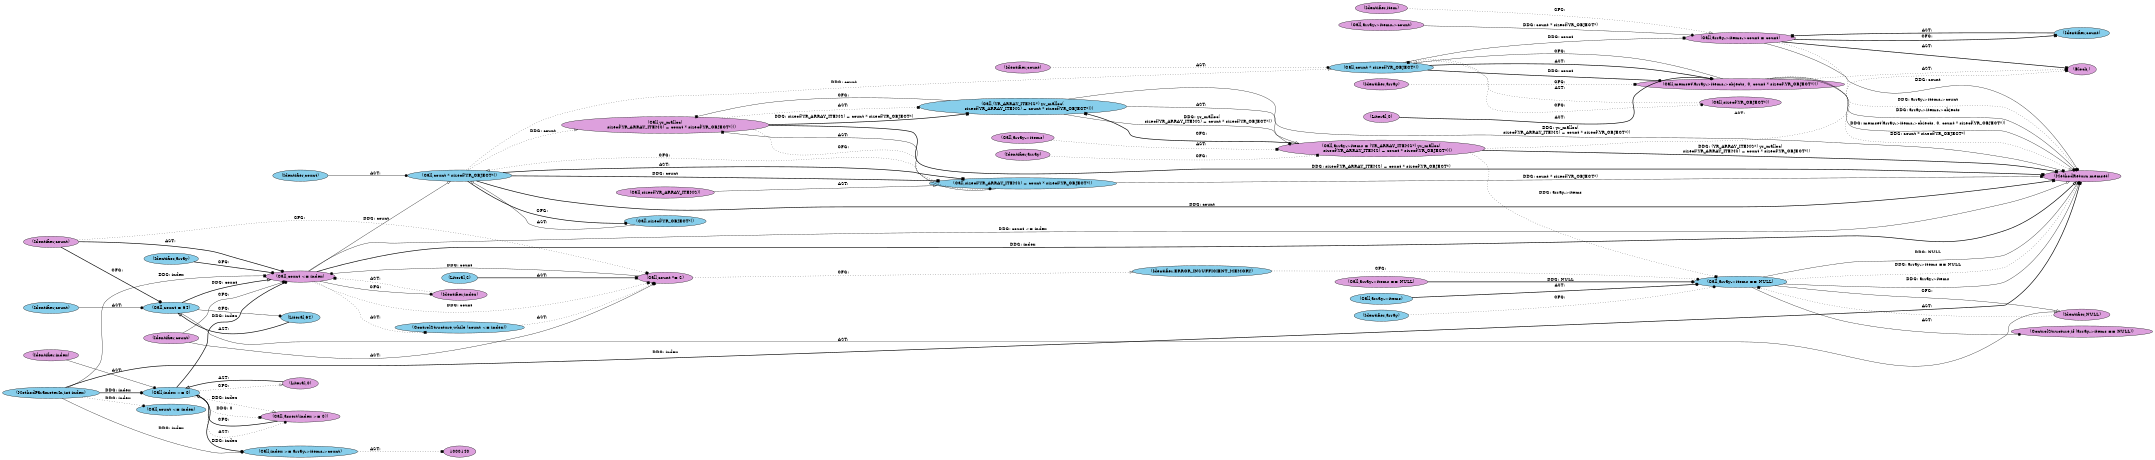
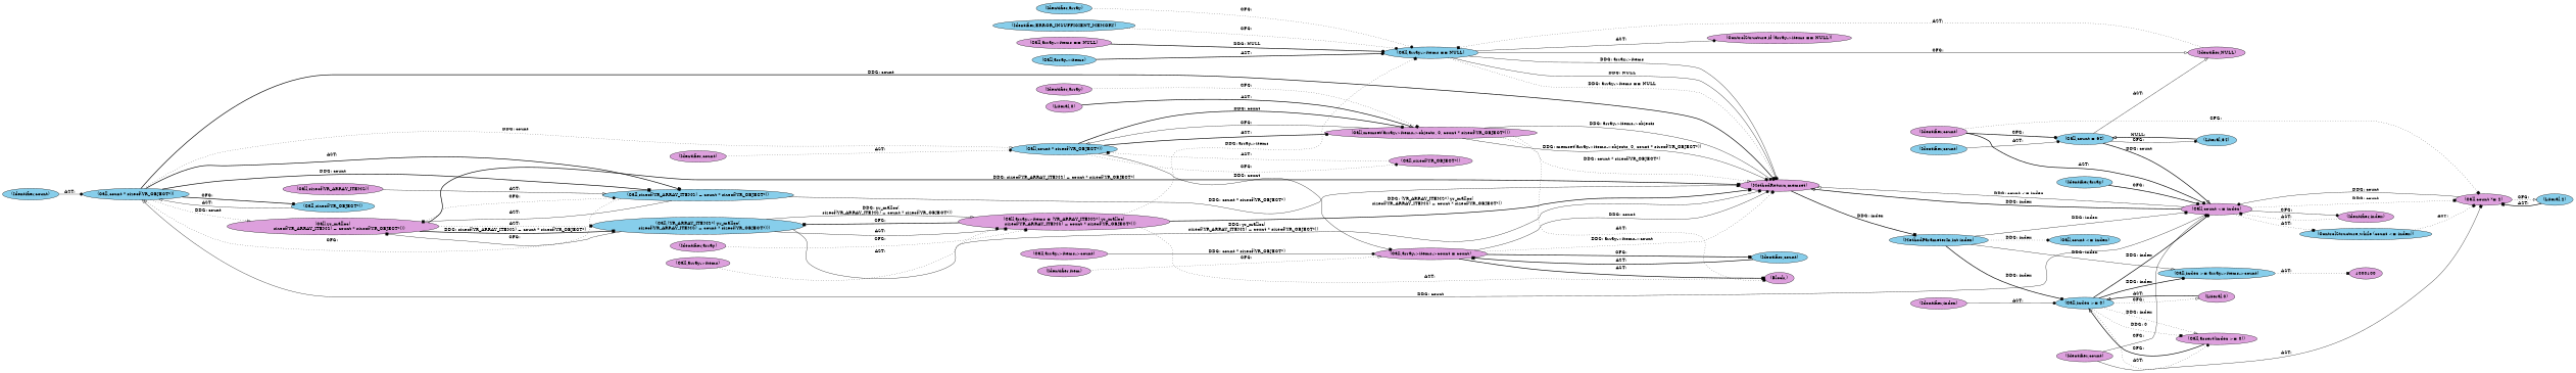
  digraph {
    rankdir=LR
    node [fillcolor=plum style=filled]
    edge [arrowhead=box style=dotted]
    n1 [fillcolor=skyblue label="(Call,count * sizeof(YR_OBJECT*))"]
    n2 [label="(Call,yr_malloc(\n         sizeof(YR_ARRAY_ITEMS) + count * sizeof(YR_OBJECT*)))"]
    n3 [fillcolor=skyblue label="(Call,sizeof(YR_ARRAY_ITEMS) + count * sizeof(YR_OBJECT*))"]
    n4 [fillcolor=skyblue label="(Call,count * sizeof(YR_OBJECT*))"]
    n5 [fillcolor=skyblue label="(Call,sizeof(YR_OBJECT*))"]
    n6 [label="(MethodReturn,memset)"]
    n7 [fillcolor=skyblue label="(Call,(YR_ARRAY_ITEMS*) yr_malloc(\n         sizeof(YR_ARRAY_ITEMS) + count * sizeof(YR_OBJECT*)))"]
    n8 [label="(Call,memset(array->items->objects, 0, count * sizeof(YR_OBJECT*)))"]
    n9 [label="(Call,array->items->count = count)"]
    n10 [label="(Call,sizeof(YR_OBJECT*))"]
    n11 [label="(Call,count <= index)"]
    n12 [label="(Call,count *= 2)"]
    n13 [label="(Identifier,index)"]
    n14 [fillcolor=skyblue label="(ControlStructure,while (count <= index))"]
    n15 [fillcolor=skyblue label="(Literal,2)"]
    n16 [fillcolor=skyblue label="(Call,count = 64)"]
    n17 [fillcolor=skyblue label="(Literal,64)"]
    n18 [label="(Identifier,NULL)"]
    n19 [label="(Block,)"]
    n20 [fillcolor=skyblue label="(Call,index >= 0)"]
    n21 [label="(Call,assert(index >= 0))"]
    n22 [fillcolor=skyblue label="(Call,index >= array->items->count)"]
    n23 [label="(Literal,0)"]
-   1000100 [label=1000140]
+   1000100
    n25 [fillcolor=skyblue label="(MethodParameterIn,int index)"]
    n26 [fillcolor=skyblue label="(Call,count <= index)"]
    n27 [label="(Call,array->items = (YR_ARRAY_ITEMS*) yr_malloc(\n         sizeof(YR_ARRAY_ITEMS) + count * sizeof(YR_OBJECT*)))"]
    n28 [fillcolor=skyblue label="(Call,array->items == NULL)"]
    n29 [label="(ControlStructure,if (array->items == NULL))"]
    n30 [fillcolor=skyblue label="(Identifier,count)"]
    n31 [label="(Identifier,count)"]
    n32 [label="(Identifier,array)"]
    n33 [fillcolor=skyblue label="(Identifier,ERROR_INSUFFICIENT_MEMORY)"]
    n34 [fillcolor=skyblue label="(Identifier,count)"]
    n35 [label="(Call,array->items == NULL)"]
    n36 [label="(Call,sizeof(YR_ARRAY_ITEMS))"]
    n37 [label="(Identifier,array)"]
    n38 [fillcolor=skyblue label="(Identifier,array)"]
    n39 [fillcolor=skyblue label="(Identifier,count)"]
    n40 [fillcolor=skyblue label="(Call,array->items)"]
    n41 [label="(Identifier,item)"]
    n42 [label="(Identifier,count)"]
    n43 [label="(Identifier,index)"]
    n44 [label="(Call,array->items)"]
    n45 [label="(Identifier,count)"]
    n46 [label="(Call,array->items->count)"]
    n47 [fillcolor=skyblue label="(Identifier,array)"]
    n48 [label="(Literal,0)"]
    n1 -> n2 [arrowhead=onormal label="DDG: count"]
    n1 -> n3 [label="AST: " style=bold]
    n1 -> n3 [label="DDG: count" style=bold]
    n1 -> n4 [arrowhead=onormal label="DDG: count"]
    n1 -> n5 [arrowhead=dot label="CFG: " style=bold]
    n1 -> n6 [label="DDG: count" style=bold]
    n2 -> n3 [arrowhead=dot label="CFG: "]
    n2 -> n6 [label="DDG: sizeof(YR_ARRAY_ITEMS) + count * sizeof(YR_OBJECT*)" style=bold]
    n2 -> n7 [label="AST: "]
    n2 -> n7 [label="DDG: sizeof(YR_ARRAY_ITEMS) + count * sizeof(YR_OBJECT*)" style=bold]
    n3 -> n1 [arrowhead=onormal label="CFG: "]
    n3 -> n2 [label="AST: " style=solid]
    n3 -> n6 [label="DDG: count * sizeof(YR_OBJECT*)" style=solid]
    n4 -> n8 [arrowhead=dot label="AST: " style=bold]
    n4 -> n8 [arrowhead=dot label="DDG: count" style=bold]
    n4 -> n9 [label="DDG: count" style=solid]
    n4 -> n10 [arrowhead=dot label="CFG: "]
    n5 -> n1 [arrowhead=onormal label="AST: " style=solid]
    n7 -> n2 [label="CFG: " style=solid]
    n7 -> n6 [label="DDG: yr_malloc(\n         sizeof(YR_ARRAY_ITEMS) + count * sizeof(YR_OBJECT*))" style=solid]
    n7 -> n27 [label="AST: " style=solid]
    n7 -> n27 [arrowhead=onormal label="DDG: yr_malloc(\n         sizeof(YR_ARRAY_ITEMS) + count * sizeof(YR_OBJECT*))" style=solid]
    n8 -> n4 [arrowhead=onormal label="CFG: " style=solid]
    n8 -> n6 [arrowhead=onormal label="DDG: count * sizeof(YR_OBJECT*)"]
    n8 -> n6 [arrowhead=dot label="DDG: array->items->objects" style=solid]
    n8 -> n6 [label="DDG: memset(array->items->objects, 0, count * sizeof(YR_OBJECT*))" style=solid]
    n8 -> n19 [label="AST: "]
    n9 -> n6 [arrowhead=dot label="DDG: count" style=solid]
    n9 -> n6 [label="DDG: array->items->count"]
    n9 -> n19 [label="AST: " style=bold]
    n9 -> n30 [label="CFG: " style=bold]
    n10 -> n4 [label="AST: "]
    n11 -> n1 [arrowhead=onormal label="DDG: count" style=solid]
    n11 -> n6 [arrowhead=onormal label="DDG: count <= index" style=solid]
    n11 -> n6 [arrowhead=onormal label="DDG: index" style=bold]
    n11 -> n12 [label="DDG: count"]
    n11 -> n13 [arrowhead=dot label="CFG: " style=solid]
    n11 -> n14 [label="AST: "]
    n12 -> n11 [arrowhead=dot label="DDG: count" style=solid]
-   n12 -> n33 [arrowhead=onormal label="CFG: "]
+   n12 -> n15 [arrowhead=onormal label="CFG: "]
    n13 -> n11 [label="AST: "]
    n14 -> n12 [label="AST: "]
    n15 -> n12 [label="AST: " style=bold]
    n16 -> n11 [arrowhead=onormal label="DDG: count" style=bold]
    n16 -> n17 [arrowhead=dot label="CFG: " style=solid]
    n16 -> n18 [arrowhead=onormal label="AST: " style=solid]
-   n17 -> n16 [arrowhead=onormal label="AST: " style=bold]
+   n17 -> n16 [arrowhead=onormal label="NULL: " style=bold]
    n18 -> n28 [label="AST: "]
    n20 -> n11 [arrowhead=dot label="DDG: index" style=bold]
    n20 -> n21 [arrowhead=dot label="AST: "]
    n20 -> n21 [arrowhead=onormal label="DDG: index"]
    n20 -> n21 [label="DDG: 0"]
    n20 -> n22 [arrowhead=dot label="DDG: index" style=bold]
    n20 -> n23 [arrowhead=onormal label="CFG: "]
    n21 -> n20 [arrowhead=onormal label="CFG: " style=bold]
    n22 -> 1000100 [label="AST: "]
    n23 -> n20 [arrowhead=onormal label="AST: " style=bold]
-   n25 -> n6 [label="DDG: index" style=bold]
+   n6 -> n25 [label="DDG: index" style=bold]
    n25 -> n11 [label="DDG: index" style=solid]
    n25 -> n20 [arrowhead=dot label="DDG: index" style=bold]
-   n25 -> n22 [arrowhead=dot label="DDG: index" style=solid]
+   n25 -> n22 [arrowhead=onormal label="DDG: index" style=solid]
    n25 -> n26 [arrowhead=dot label="DDG: index"]
    n27 -> n6 [label="DDG: (YR_ARRAY_ITEMS*) yr_malloc(\n         sizeof(YR_ARRAY_ITEMS) + count * sizeof(YR_OBJECT*))" style=bold]
    n27 -> n7 [label="CFG: " style=bold]
    n27 -> n19 [label="AST: "]
    n27 -> n28 [label="DDG: array->items"]
    n28 -> n6 [arrowhead=dot label="DDG: array->items == NULL"]
    n28 -> n6 [arrowhead=dot label="DDG: array->items" style=solid]
    n28 -> n6 [arrowhead=onormal label="DDG: NULL" style=solid]
    n28 -> n18 [arrowhead=onormal label="CFG: " style=solid]
    n28 -> n29 [arrowhead=dot label="AST: " style=solid]
    n30 -> n9 [label="AST: " style=bold]
    n31 -> n4 [arrowhead=dot label="AST: "]
    n32 -> n8 [label="CFG: "]
    n33 -> n28 [arrowhead=dot label="CFG: "]
    n34 -> n1 [arrowhead=dot label="AST: " style=solid]
    n35 -> n28 [arrowhead=dot label="DDG: NULL" style=bold]
    n36 -> n3 [arrowhead=onormal label="AST: " style=solid]
    n37 -> n27 [label="CFG: "]
    n38 -> n11 [arrowhead=dot label="CFG: " style=bold]
    n39 -> n16 [arrowhead=dot label="AST: " style=solid]
    n40 -> n28 [arrowhead=dot label="AST: " style=bold]
    n41 -> n9 [arrowhead=onormal label="CFG: "]
    n42 -> n11 [arrowhead=dot label="AST: " style=bold]
    n42 -> n12 [label="CFG: "]
    n42 -> n16 [arrowhead=dot label="CFG: " style=bold]
    n43 -> n20 [arrowhead=dot label="AST: " style=solid]
    n44 -> n27 [label="AST: "]
    n45 -> n11 [label="CFG: " style=solid]
    n45 -> n12 [label="AST: " style=solid]
    n46 -> n9 [arrowhead=dot label="DDG: count * sizeof(YR_OBJECT*)" style=solid]
    n47 -> n28 [arrowhead=dot label="CFG: "]
    n48 -> n8 [arrowhead=onormal label="AST: " style=bold]
  }
